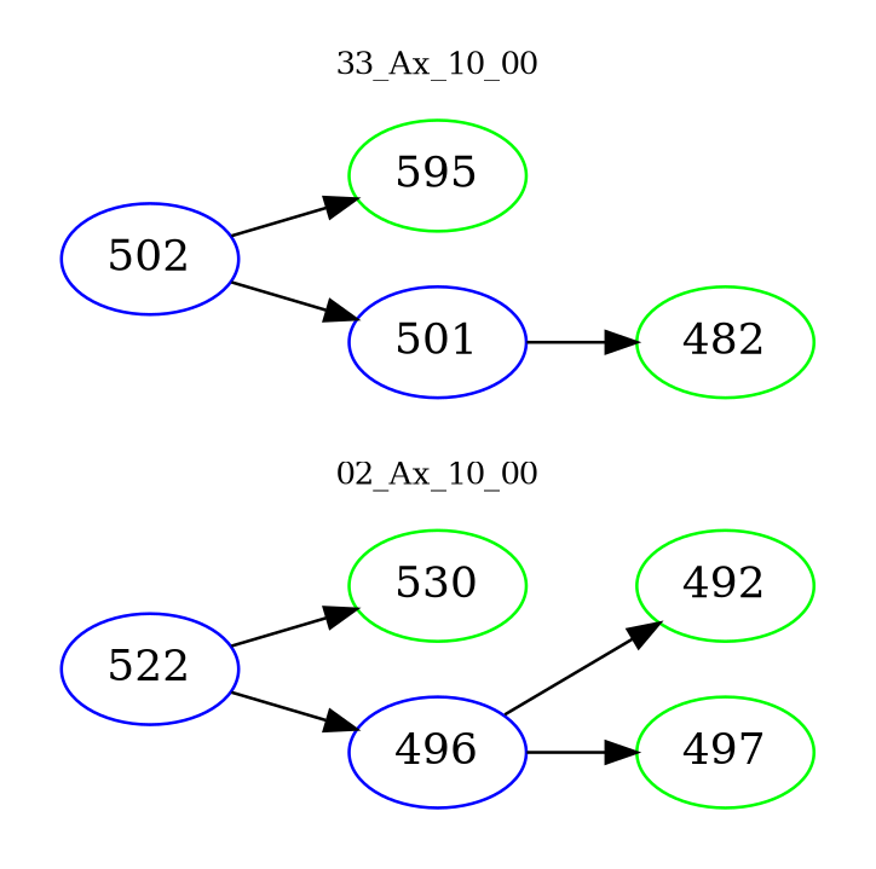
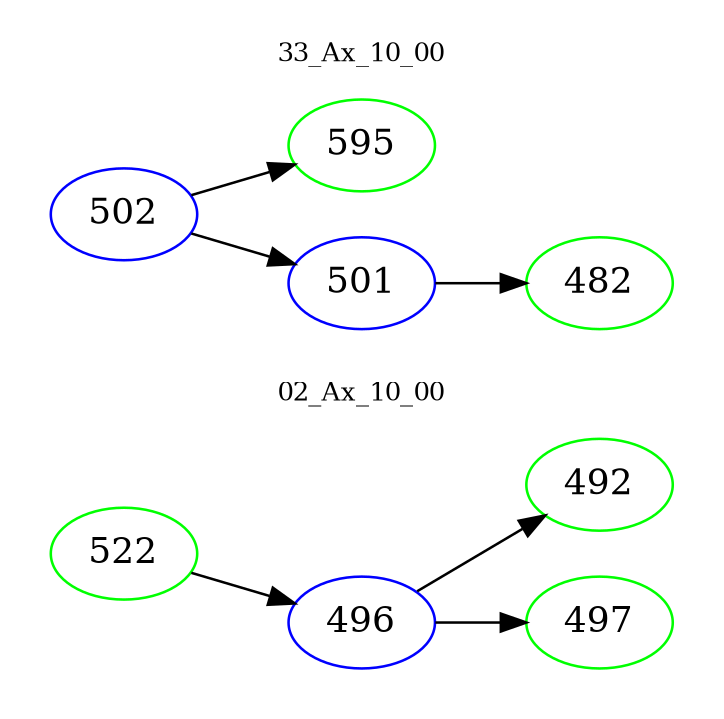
  digraph {
    rankdir=LR
    node [color=green]
    edge [color=black]
    n1 [color=blue label=496]
-   n2 [color=blue label=522]
+   n2 [label=522]
    n3 [label=497]
    n4 [label=492]
-   n5 [label=530]
    n6 [color=blue label=502]
    n7 [color=blue label=501]
    n8 [label=595]
    n9 [label=482]
    subgraph cluster_1 {
      color=white
      fontsize=10
      label="02_Ax_10_00"
      n1
      n2
      n3
      n4
-     n5
    }
    subgraph cluster_2 {
      color=white
      fontsize=10
      label="33_Ax_10_00"
      n6
      n7
      n8
      n9
    }
    n1 -> n3
    n1 -> n4
    n2 -> n1
-   n2 -> n5
    n6 -> n7
    n6 -> n8
    n7 -> n9
  }
